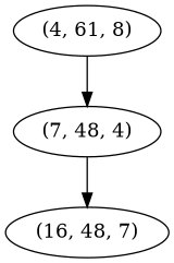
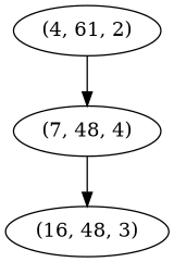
  digraph {
    n1 [label="(7, 48, 4)"]
-   "(4, 61, 2)" [label="(4, 61, 8)"]
-   "(16, 48, 7)"
+   "(4, 61, 2)"
+   "(16, 48, 7)" [label="(16, 48, 3)"]
    n1 -> "(16, 48, 7)"
    "(4, 61, 2)" -> n1
  }
